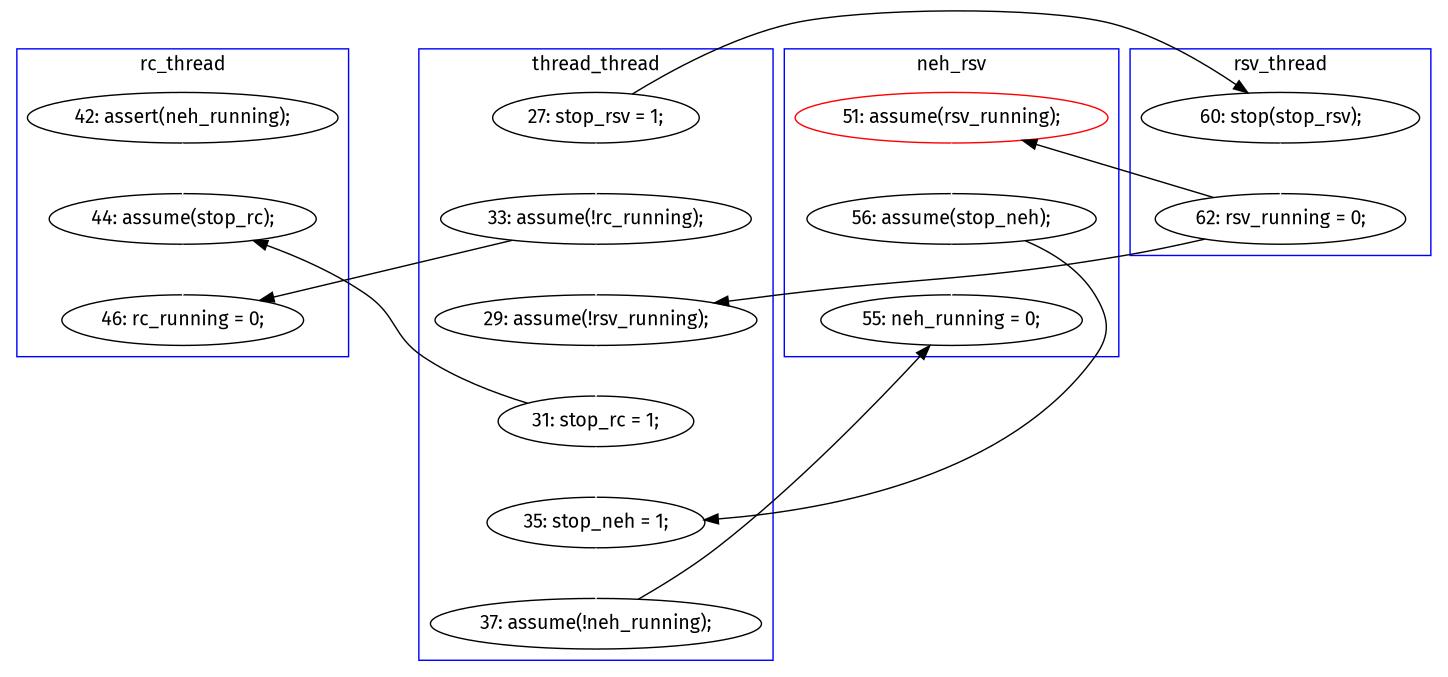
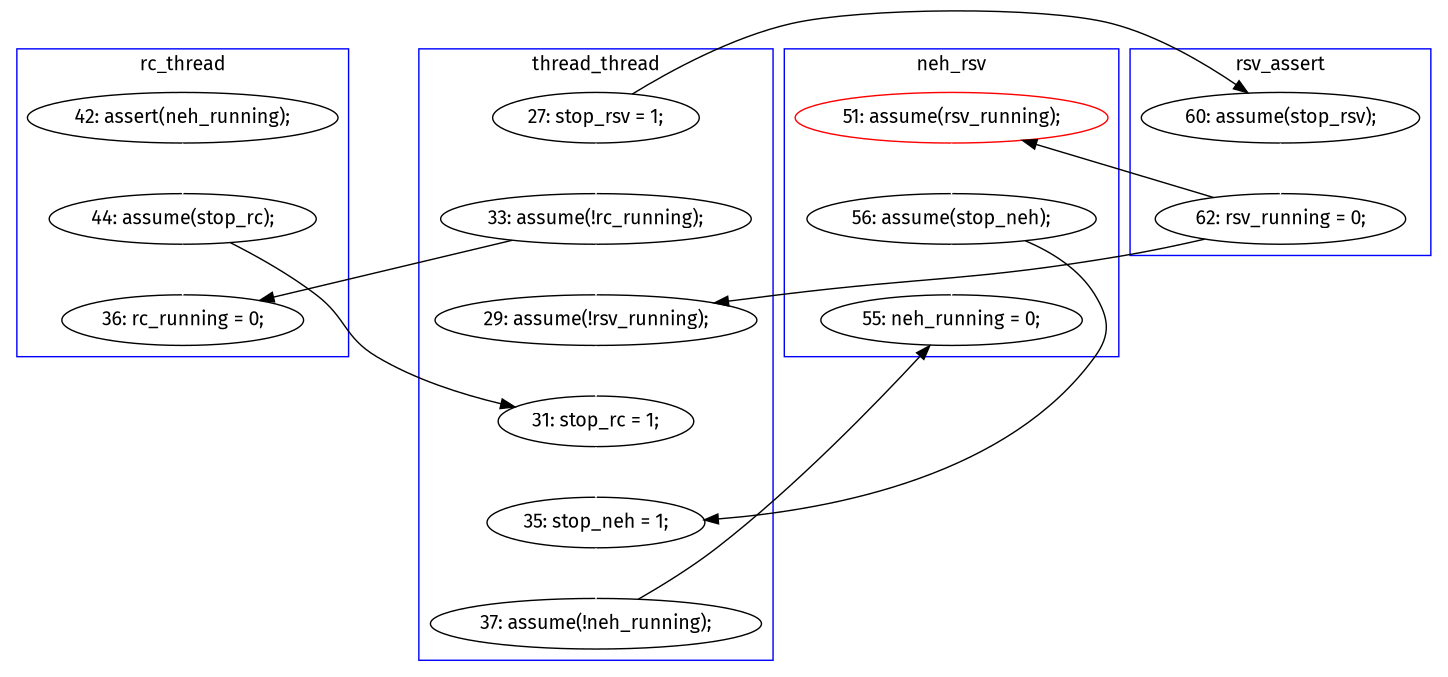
  digraph {
    fontname="Fira Sans"
    node [fontname="Fira Sans"]
    edge [color=white fontname="Fira Sans" style=solid]
    n1 [label="42: assert(neh_running);"]
    n2 [label="44: assume(stop_rc);"]
-   n3 [label="46: rc_running = 0;"]
+   n3 [label="36: rc_running = 0;"]
    n4 [label="37: assume(!neh_running);"]
    n5 [label="31: stop_rc = 1;"]
    n6 [label="35: stop_neh = 1;"]
    n7 [label="29: assume(!rsv_running);"]
    n8 [label="27: stop_rsv = 1;"]
    n9 [label="33: assume(!rc_running);"]
    n10 [label="55: neh_running = 0;"]
    n11 [label="56: assume(stop_neh);"]
    n12 [color=red label="51: assume(rsv_running);"]
    n13 [label="62: rsv_running = 0;"]
-   n14 [label="60: stop(stop_rsv);"]
+   n14 [label="60: assume(stop_rsv);"]
    subgraph cluster_1 {
      color=blue
      label=rc_thread
      n1
      n2
      n3
    }
    subgraph cluster_2 {
      color=blue
      label=thread_thread
      n4
      n5
      n6
      n7
      n8
      n9
    }
    subgraph cluster_3 {
      color=blue
      label=neh_rsv
      n10
      n11
      n12
    }
    subgraph cluster_4 {
      color=blue
-     label=rsv_thread
+     label=rsv_assert
      n13
      n14
    }
    n1 -> n2
    n2 -> n3
-   n5 -> n2 [color=black constraint=false]
+   n2 -> n5 [color=black constraint=false]
    n4 -> n10 [color=black constraint=false]
    n5 -> n6
    n6 -> n4
    n7 -> n5
    n8 -> n9
    n8 -> n14 [color=black constraint=false]
    n9 -> n3 [color=black constraint=false]
    n9 -> n7
    n11 -> n6 [color=black constraint=false]
    n11 -> n10
    n12 -> n11
    n13 -> n7 [color=black constraint=false]
    n13 -> n12 [color=black constraint=false]
    n14 -> n13
  }
